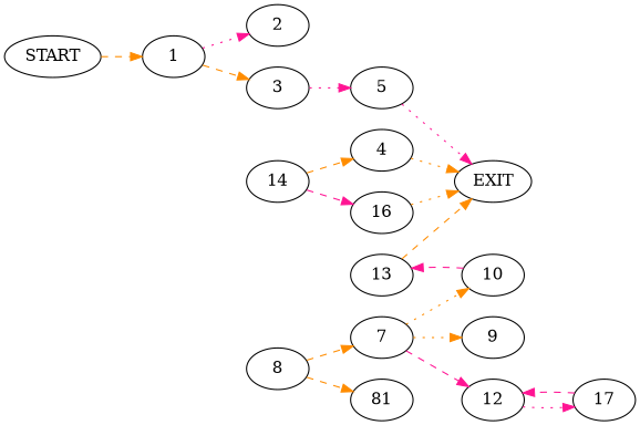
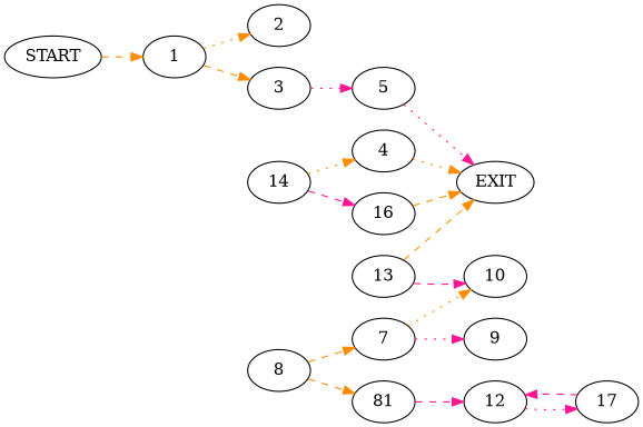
  digraph {
    rankdir=LR
    edge [color=darkorange style=dashed]
    n1 [label=START]
    1
    2
    3
    n5 [label=EXIT]
    5
    4
    7
    9
    10
    8
    n12 [label=81]
    13
    12
    n15 [label=17]
    14
    16
    n1 -> 1
-   1 -> 2 [color=deeppink style=dotted]
+   1 -> 2 [style=dotted]
    1 -> 3
    3 -> 5 [color=deeppink style=dotted]
    5 -> n5 [color=deeppink style=dotted]
    4 -> n5 [style=dotted]
-   7 -> 9 [style=dotted]
+   7 -> 9 [color=deeppink style=dotted]
    7 -> 10 [style=dotted]
-   10 -> 13 [color=deeppink]
+   13 -> 10 [color=deeppink]
    8 -> 7
    8 -> n12
-   7 -> 12 [color=deeppink]
+   n12 -> 12 [color=deeppink]
    13 -> n5
    12 -> n15 [color=deeppink style=dotted]
    n15 -> 12 [color=deeppink]
-   14 -> 4
+   14 -> 4 [style=dotted]
    14 -> 16 [color=deeppink]
-   16 -> n5 [style=dotted]
+   16 -> n5
  }
